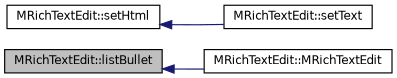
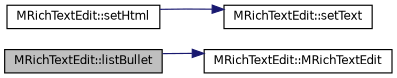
  digraph {
    rankdir=LR
    node [color=black fillcolor=white fontname=Helvetica fontsize=10 shape=record style=filled]
    edge [color=midnightblue dir=back fontname=Helvetica fontsize=10 labelfontname=Helvetica labelfontsize=10 style=solid]
    n1 [fillcolor=grey75 fontcolor=black height=0.2 label="MRichTextEdit::listBullet" width=0.4]
    n2 [height=0.2 label="MRichTextEdit::MRichTextEdit" width=0.4]
    n3 [height=0.2 label="MRichTextEdit::setHtml" width=0.4]
    n4 [height=0.2 label="MRichTextEdit::setText" width=0.4]
-   n1 -> n2
-   n3 -> n4
+   n2 -> n1
+   n4 -> n3
  }
